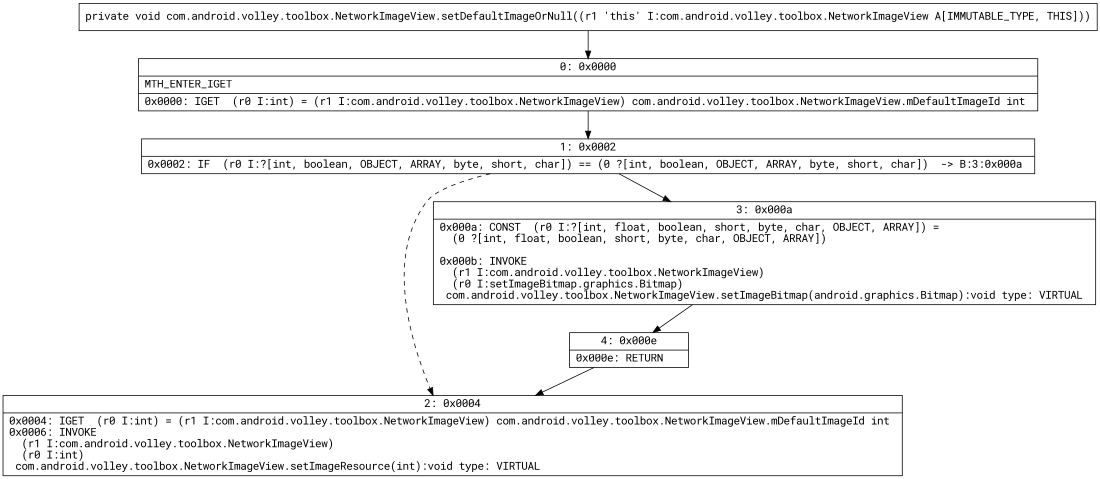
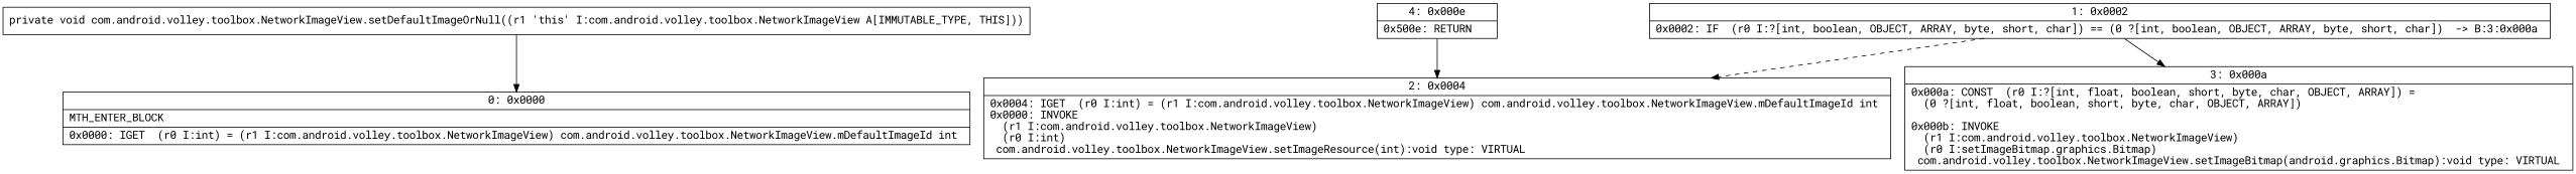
  digraph {
    fontname="Roboto Mono"
    node [fontname="Roboto Mono" shape=record]
    edge [fontname="Roboto Mono"]
-   n1 [label="{0\:\ 0x0000|MTH_ENTER_IGET\l|0x0000: IGET  (r0 I:int) = (r1 I:com.android.volley.toolbox.NetworkImageView) com.android.volley.toolbox.NetworkImageView.mDefaultImageId int \l}"]
+   n1 [label="{0\:\ 0x0000|MTH_ENTER_BLOCK\l|0x0000: IGET  (r0 I:int) = (r1 I:com.android.volley.toolbox.NetworkImageView) com.android.volley.toolbox.NetworkImageView.mDefaultImageId int \l}"]
    n2 [label="{1\:\ 0x0002|0x0002: IF  (r0 I:?[int, boolean, OBJECT, ARRAY, byte, short, char]) == (0 ?[int, boolean, OBJECT, ARRAY, byte, short, char])  \-\> B:3:0x000a \l}"]
-   n3 [label="{2\:\ 0x0004|0x0004: IGET  (r0 I:int) = (r1 I:com.android.volley.toolbox.NetworkImageView) com.android.volley.toolbox.NetworkImageView.mDefaultImageId int \l0x0006: INVOKE  \l  (r1 I:com.android.volley.toolbox.NetworkImageView)\l  (r0 I:int)\l com.android.volley.toolbox.NetworkImageView.setImageResource(int):void type: VIRTUAL \l}"]
+   n3 [label="{2\:\ 0x0004|0x0004: IGET  (r0 I:int) = (r1 I:com.android.volley.toolbox.NetworkImageView) com.android.volley.toolbox.NetworkImageView.mDefaultImageId int \l0x0000: INVOKE  \l  (r1 I:com.android.volley.toolbox.NetworkImageView)\l  (r0 I:int)\l com.android.volley.toolbox.NetworkImageView.setImageResource(int):void type: VIRTUAL \l}"]
    n4 [label="{3\:\ 0x000a|0x000a: CONST  (r0 I:?[int, float, boolean, short, byte, char, OBJECT, ARRAY]) = \l  (0 ?[int, float, boolean, short, byte, char, OBJECT, ARRAY])\l \l0x000b: INVOKE  \l  (r1 I:com.android.volley.toolbox.NetworkImageView)\l  (r0 I:setImageBitmap.graphics.Bitmap)\l com.android.volley.toolbox.NetworkImageView.setImageBitmap(android.graphics.Bitmap):void type: VIRTUAL \l}"]
-   n5 [label="{4\:\ 0x000e|0x000e: RETURN   \l}"]
+   n5 [label="{4\:\ 0x000e|0x500e: RETURN   \l}"]
    n6 [label="{private void com.android.volley.toolbox.NetworkImageView.setDefaultImageOrNull((r1 'this' I:com.android.volley.toolbox.NetworkImageView A[IMMUTABLE_TYPE, THIS])) }"]
-   n1 -> n2
    n2 -> n3 [style=dashed]
    n2 -> n4
-   n4 -> n5
    n5 -> n3
    n6 -> n1
  }
